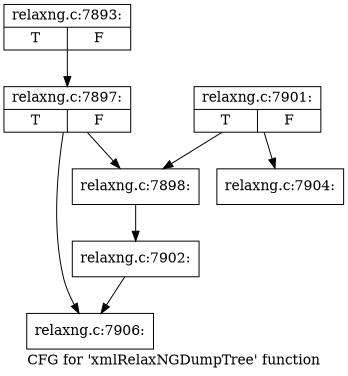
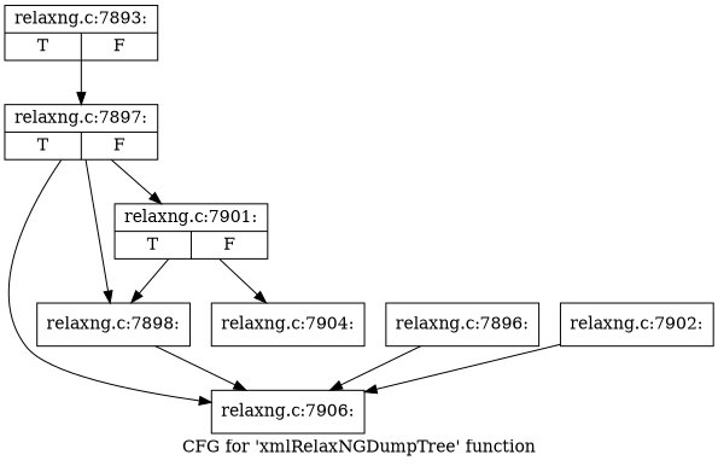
  digraph {
    fontname="DejaVu Serif"
    label="CFG for 'xmlRelaxNGDumpTree' function"
    node [fontname="DejaVu Serif" shape=record]
    edge [fontname="DejaVu Serif"]
    n1 [label="{relaxng.c:7893:|{<s0>T|<s1>F}}"]
    n2 [label="{relaxng.c:7897:|{<s0>T|<s1>F}}"]
+   n3 [label="{relaxng.c:7896:}"]
    n4 [label="{relaxng.c:7906:}"]
    n5 [label="{relaxng.c:7898:}"]
    n6 [label="{relaxng.c:7901:|{<s0>T|<s1>F}}"]
    n7 [label="{relaxng.c:7904:}"]
    n8 [label="{relaxng.c:7902:}"]
    n1 -> n2
    n2 -> n4
    n2 -> n5
-   n5 -> n8
+   n2 -> n6
+   n3 -> n4
+   n5 -> n4
    n6 -> n5
    n6 -> n7
    n8 -> n4
  }
